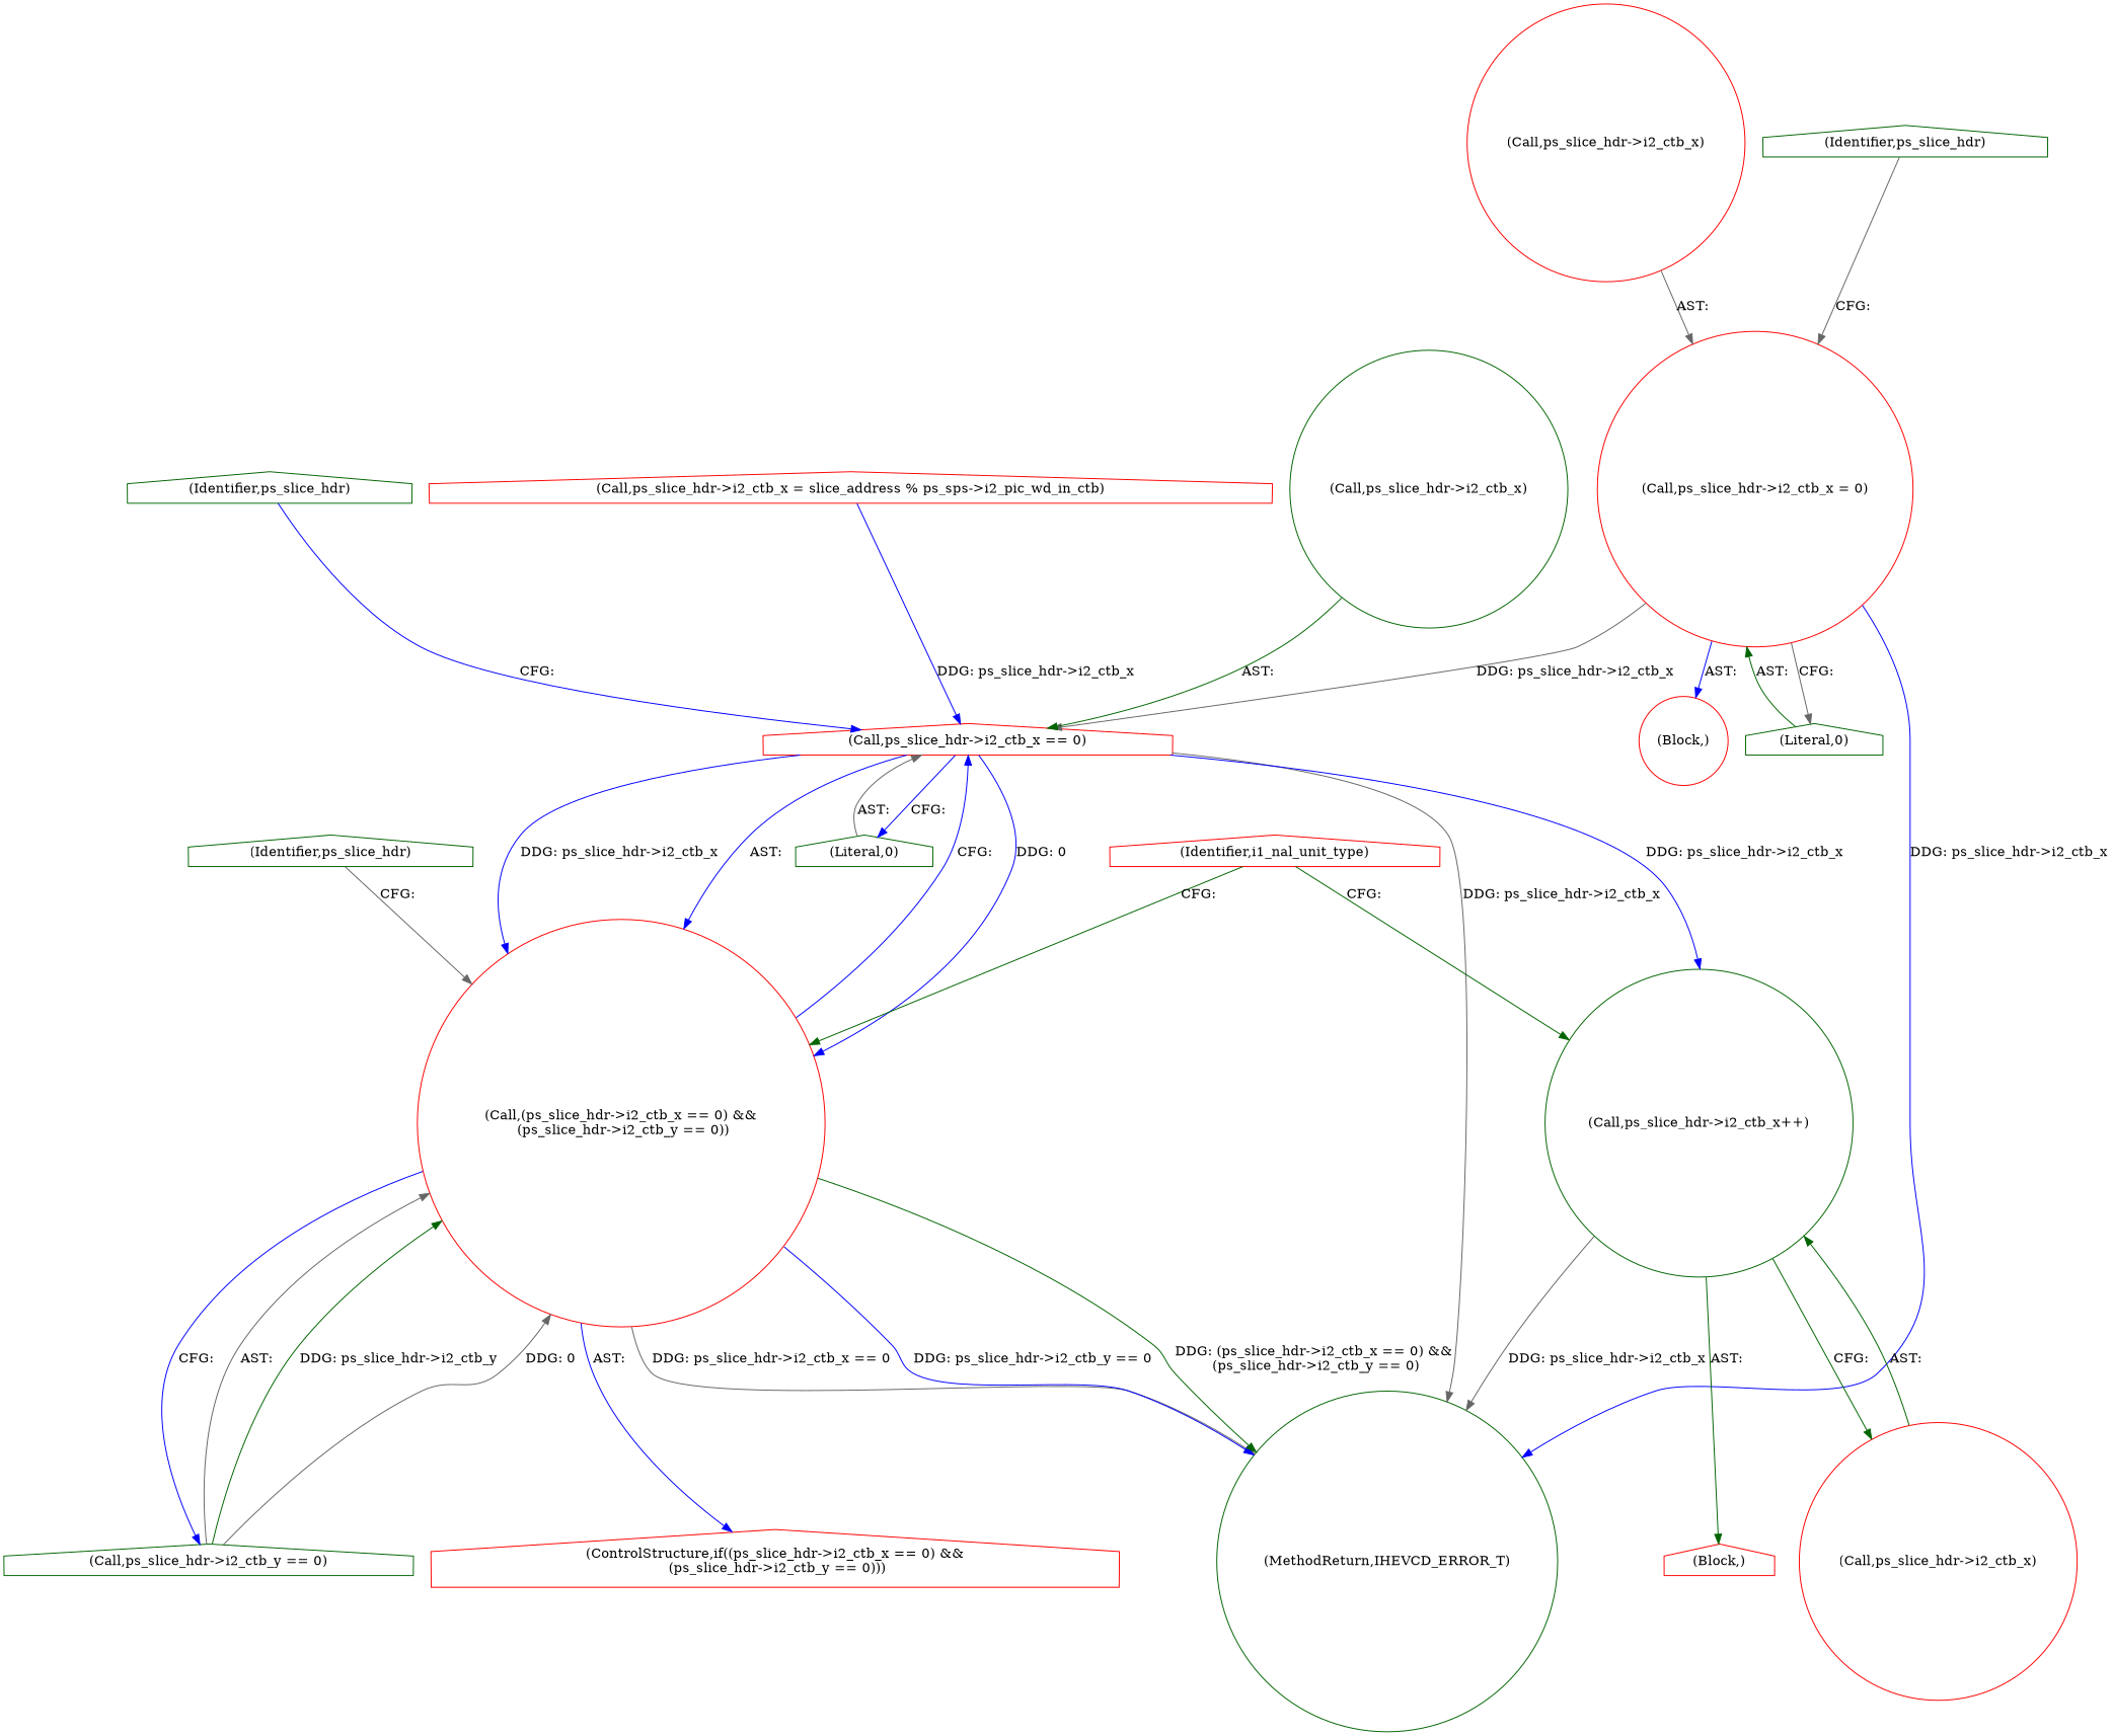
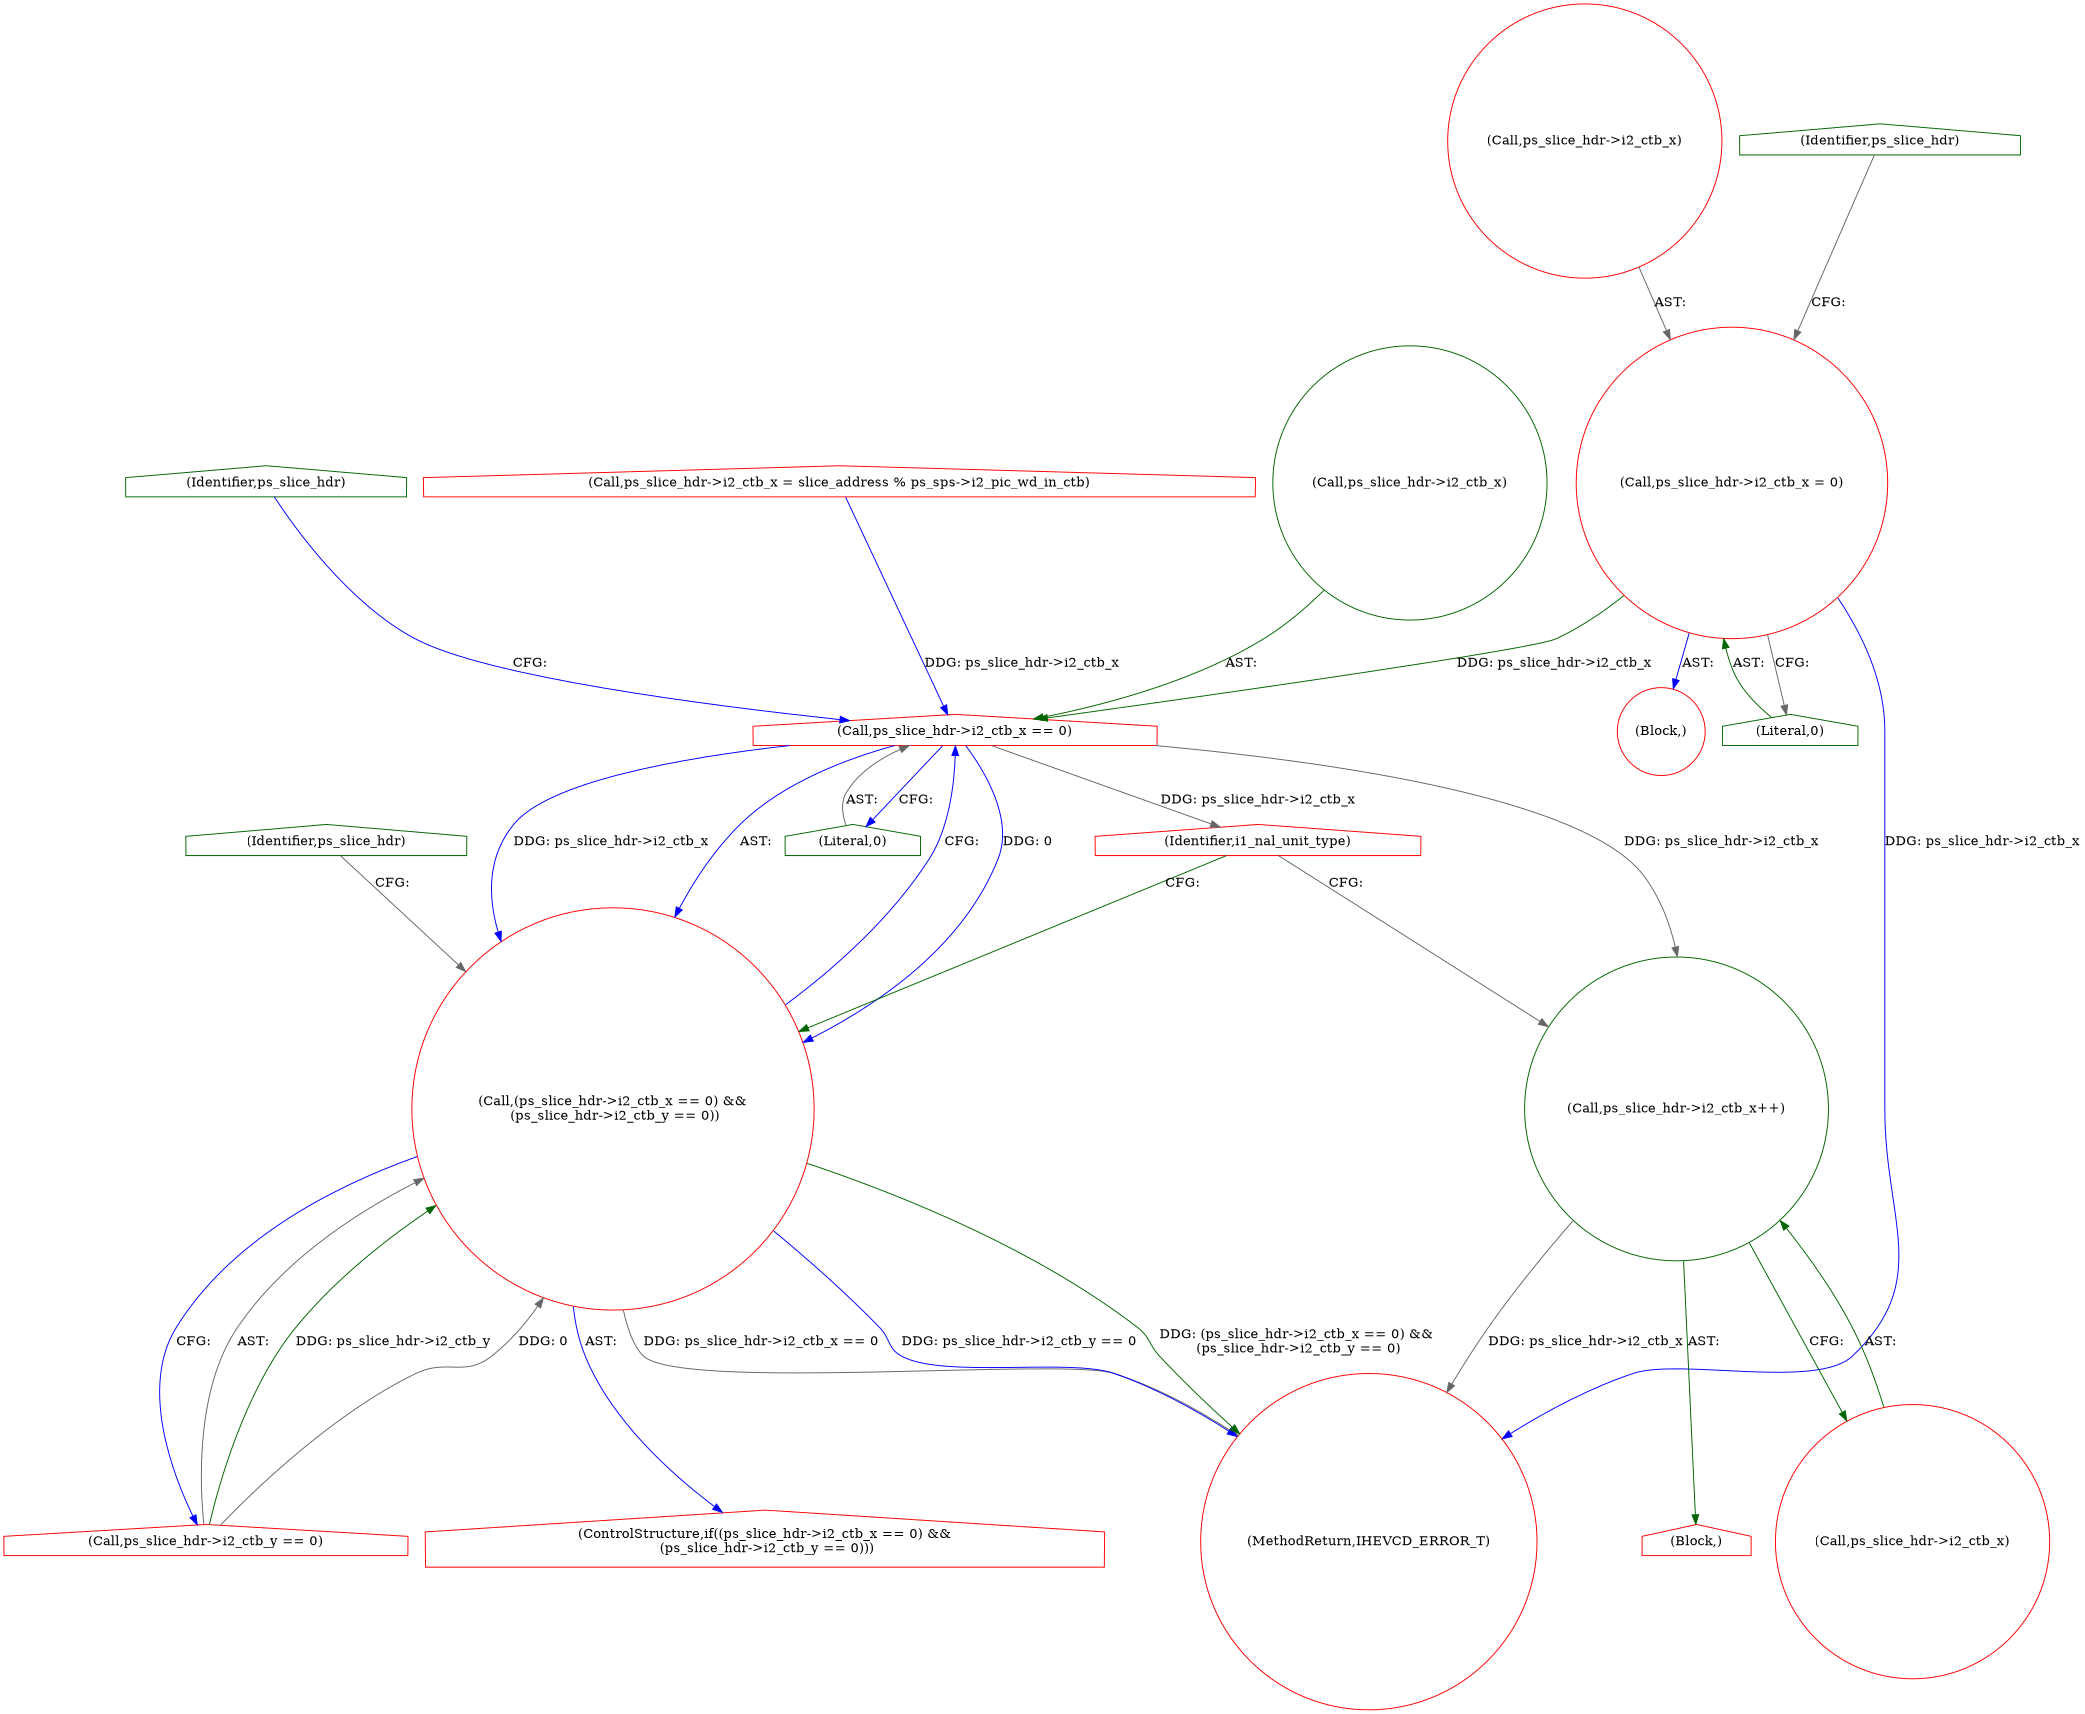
  digraph {
    node [color=red shape=house]
    edge [color=blue]
    n1 [label="(Call,ps_slice_hdr->i2_ctb_x = 0)" shape=circle]
    n2 [label="(Call,ps_slice_hdr->i2_ctb_x == 0)"]
-   n3 [color=darkgreen label="(MethodReturn,IHEVCD_ERROR_T)" shape=circle]
+   n3 [label="(MethodReturn,IHEVCD_ERROR_T)" shape=circle]
    n4 [color=darkgreen label="(Literal,0)"]
    n5 [label="(Block,)" shape=circle]
    n6 [label="(Call,(ps_slice_hdr->i2_ctb_x == 0) &&\n (ps_slice_hdr->i2_ctb_y == 0))" shape=circle]
    n7 [color=darkgreen label="(Call,ps_slice_hdr->i2_ctb_x++)" shape=circle]
    n8 [color=darkgreen label="(Literal,0)"]
    n9 [label="(ControlStructure,if((ps_slice_hdr->i2_ctb_x == 0) &&\n (ps_slice_hdr->i2_ctb_y == 0)))"]
-   n10 [color=darkgreen label="(Call,ps_slice_hdr->i2_ctb_y == 0)"]
+   n10 [label="(Call,ps_slice_hdr->i2_ctb_y == 0)"]
    n11 [label="(Block,)"]
    n12 [label="(Call,ps_slice_hdr->i2_ctb_x)" shape=circle]
    n13 [color=darkgreen label="(Identifier,ps_slice_hdr)"]
    n14 [label="(Call,ps_slice_hdr->i2_ctb_x = slice_address % ps_sps->i2_pic_wd_in_ctb)"]
    n15 [color=darkgreen label="(Identifier,ps_slice_hdr)"]
    n16 [label="(Call,ps_slice_hdr->i2_ctb_x)" shape=circle]
    n17 [label="(Identifier,i1_nal_unit_type)"]
    n18 [color=darkgreen label="(Identifier,ps_slice_hdr)"]
    n19 [color=darkgreen label="(Call,ps_slice_hdr->i2_ctb_x)" shape=circle]
-   n1 -> n2 [color=gray40 label="DDG: ps_slice_hdr->i2_ctb_x"]
+   n1 -> n2 [color=darkgreen label="DDG: ps_slice_hdr->i2_ctb_x"]
    n1 -> n3 [label="DDG: ps_slice_hdr->i2_ctb_x"]
    n1 -> n4 [color=gray40 label="CFG: "]
    n1 -> n5 [label="AST: "]
-   n2 -> n3 [color=gray40 label="DDG: ps_slice_hdr->i2_ctb_x"]
+   n2 -> n17 [color=gray40 label="DDG: ps_slice_hdr->i2_ctb_x"]
    n2 -> n6 [label="AST: "]
    n2 -> n6 [label="DDG: ps_slice_hdr->i2_ctb_x"]
    n2 -> n6 [label="DDG: 0"]
-   n2 -> n7 [label="DDG: ps_slice_hdr->i2_ctb_x"]
+   n2 -> n7 [color=gray40 label="DDG: ps_slice_hdr->i2_ctb_x"]
    n2 -> n8 [label="CFG: "]
    n4 -> n1 [color=darkgreen label="AST: "]
    n6 -> n2 [label="CFG: "]
    n6 -> n3 [color=gray40 label="DDG: ps_slice_hdr->i2_ctb_x == 0"]
    n6 -> n3 [label="DDG: ps_slice_hdr->i2_ctb_y == 0"]
    n6 -> n3 [color=darkgreen label="DDG: (ps_slice_hdr->i2_ctb_x == 0) &&\n (ps_slice_hdr->i2_ctb_y == 0)"]
    n6 -> n9 [label="AST: "]
    n6 -> n10 [label="CFG: "]
    n7 -> n3 [color=gray40 label="DDG: ps_slice_hdr->i2_ctb_x"]
    n7 -> n11 [color=darkgreen label="AST: "]
    n7 -> n12 [color=darkgreen label="CFG: "]
    n8 -> n2 [color=gray40 label="AST: "]
    n10 -> n6 [color=gray40 label="AST: "]
    n10 -> n6 [color=darkgreen label="DDG: ps_slice_hdr->i2_ctb_y"]
    n10 -> n6 [color=gray40 label="DDG: 0"]
    n12 -> n7 [color=darkgreen label="AST: "]
    n13 -> n2 [label="CFG: "]
    n14 -> n2 [label="DDG: ps_slice_hdr->i2_ctb_x"]
    n15 -> n6 [color=gray40 label="CFG: "]
    n16 -> n1 [color=gray40 label="AST: "]
    n17 -> n6 [color=darkgreen label="CFG: "]
-   n17 -> n7 [color=darkgreen label="CFG: "]
+   n17 -> n7 [color=gray40 label="CFG: "]
    n18 -> n1 [color=gray40 label="CFG: "]
    n19 -> n2 [color=darkgreen label="AST: "]
  }
